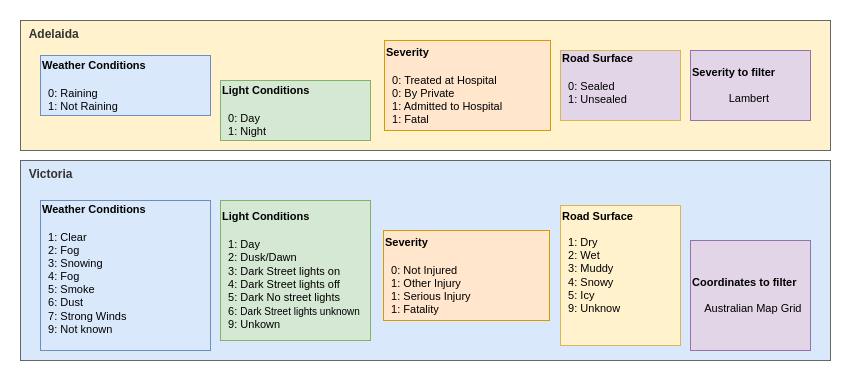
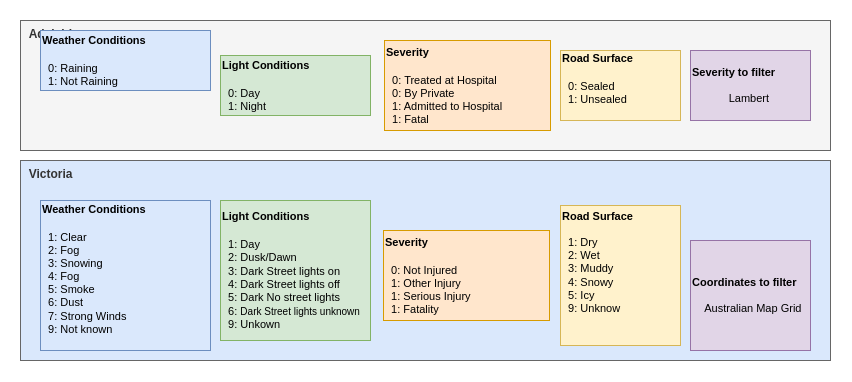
  <mxCell id="0" />
  <mxCell id="1" parent="0" />
- <mxCell id="2" value="&amp;nbsp; &lt;b&gt;Adelaida&lt;/b&gt;" style="rounded=0;whiteSpace=wrap;html=1;fillColor=#fff2cc;fontColor=#333333;strokeColor=#666666;verticalAlign=top;align=left;" vertex="1" parent="1"><mxGeometry x="20" y="20" width="810" height="130" as="geometry" /></mxCell>
- <mxCell id="3" value="&lt;font style=&quot;font-size: 11px;&quot;&gt;&lt;b style=&quot;&quot;&gt;Weather Conditions&lt;/b&gt;&lt;br&gt;&lt;br&gt;&lt;/font&gt;&lt;div style=&quot;font-size: 11px;&quot;&gt;&lt;font style=&quot;font-size: 11px;&quot;&gt;&lt;b style=&quot;font-weight: bold; background-color: initial;&quot;&gt;&amp;nbsp;&lt;/b&gt;&lt;span style=&quot;background-color: initial;&quot;&gt; 0: Raining&lt;/span&gt;&lt;/font&gt;&lt;/div&gt;&lt;div style=&quot;font-size: 11px;&quot;&gt;&lt;span style=&quot;background-color: initial;&quot;&gt;&lt;font style=&quot;font-size: 11px;&quot;&gt;&amp;nbsp; 1: Not Raining&lt;/font&gt;&lt;/span&gt;&lt;/div&gt;" style="rounded=0;whiteSpace=wrap;html=1;align=left;fillColor=#dae8fc;strokeColor=#6c8ebf;" vertex="1" parent="1"><mxGeometry x="40" y="55" width="170" height="60" as="geometry" /></mxCell>
- <mxCell id="4" value="&lt;font style=&quot;font-size: 11px;&quot;&gt;&lt;b style=&quot;&quot;&gt;Light Conditions&lt;/b&gt;&lt;br&gt;&lt;br&gt;&lt;/font&gt;&lt;div style=&quot;font-size: 11px;&quot;&gt;&lt;font style=&quot;font-size: 11px;&quot;&gt;&lt;b style=&quot;font-weight: bold; background-color: initial;&quot;&gt;&amp;nbsp;&lt;/b&gt;&lt;span style=&quot;background-color: initial;&quot;&gt; 0: Day&lt;/span&gt;&lt;/font&gt;&lt;/div&gt;&lt;div style=&quot;font-size: 11px;&quot;&gt;&lt;span style=&quot;background-color: initial;&quot;&gt;&lt;font style=&quot;font-size: 11px;&quot;&gt;&amp;nbsp; 1: Night&lt;/font&gt;&lt;/span&gt;&lt;/div&gt;" style="rounded=0;whiteSpace=wrap;html=1;align=left;fillColor=#d5e8d4;strokeColor=#82b366;" vertex="1" parent="1"><mxGeometry x="220" y="80" width="150" height="60" as="geometry" /></mxCell>
+ <mxCell id="2" value="&amp;nbsp; &lt;b&gt;Adelaida&lt;/b&gt;" style="rounded=0;whiteSpace=wrap;html=1;fillColor=#f5f5f5;fontColor=#333333;strokeColor=#666666;verticalAlign=top;align=left;" vertex="1" parent="1"><mxGeometry x="20" y="20" width="810" height="130" as="geometry" /></mxCell>
+ <mxCell id="3" value="&lt;font style=&quot;font-size: 11px;&quot;&gt;&lt;b style=&quot;&quot;&gt;Weather Conditions&lt;/b&gt;&lt;br&gt;&lt;br&gt;&lt;/font&gt;&lt;div style=&quot;font-size: 11px;&quot;&gt;&lt;font style=&quot;font-size: 11px;&quot;&gt;&lt;b style=&quot;font-weight: bold; background-color: initial;&quot;&gt;&amp;nbsp;&lt;/b&gt;&lt;span style=&quot;background-color: initial;&quot;&gt; 0: Raining&lt;/span&gt;&lt;/font&gt;&lt;/div&gt;&lt;div style=&quot;font-size: 11px;&quot;&gt;&lt;span style=&quot;background-color: initial;&quot;&gt;&lt;font style=&quot;font-size: 11px;&quot;&gt;&amp;nbsp; 1: Not Raining&lt;/font&gt;&lt;/span&gt;&lt;/div&gt;" style="rounded=0;whiteSpace=wrap;html=1;align=left;fillColor=#dae8fc;strokeColor=#6c8ebf;" vertex="1" parent="1"><mxGeometry x="40" y="30" width="170" height="60" as="geometry" /></mxCell>
+ <mxCell id="4" value="&lt;font style=&quot;font-size: 11px;&quot;&gt;&lt;b style=&quot;&quot;&gt;Light Conditions&lt;/b&gt;&lt;br&gt;&lt;br&gt;&lt;/font&gt;&lt;div style=&quot;font-size: 11px;&quot;&gt;&lt;font style=&quot;font-size: 11px;&quot;&gt;&lt;b style=&quot;font-weight: bold; background-color: initial;&quot;&gt;&amp;nbsp;&lt;/b&gt;&lt;span style=&quot;background-color: initial;&quot;&gt; 0: Day&lt;/span&gt;&lt;/font&gt;&lt;/div&gt;&lt;div style=&quot;font-size: 11px;&quot;&gt;&lt;span style=&quot;background-color: initial;&quot;&gt;&lt;font style=&quot;font-size: 11px;&quot;&gt;&amp;nbsp; 1: Night&lt;/font&gt;&lt;/span&gt;&lt;/div&gt;" style="rounded=0;whiteSpace=wrap;html=1;align=left;fillColor=#d5e8d4;strokeColor=#82b366;" vertex="1" parent="1"><mxGeometry x="220" y="55" width="150" height="60" as="geometry" /></mxCell>
  <mxCell id="5" value="&lt;font style=&quot;font-size: 11px;&quot;&gt;&lt;b style=&quot;&quot;&gt;Severity&lt;br&gt;&lt;/b&gt;&lt;br&gt;&lt;/font&gt;&lt;div style=&quot;font-size: 11px;&quot;&gt;&lt;font style=&quot;font-size: 11px;&quot;&gt;&lt;b style=&quot;font-weight: bold; background-color: initial;&quot;&gt;&amp;nbsp;&lt;/b&gt;&lt;span style=&quot;background-color: initial;&quot;&gt; 0: Treated at Hospital&lt;/span&gt;&lt;/font&gt;&lt;/div&gt;&lt;div style=&quot;font-size: 11px;&quot;&gt;&lt;span style=&quot;background-color: initial;&quot;&gt;&lt;font style=&quot;font-size: 11px;&quot;&gt;&amp;nbsp; 0: By Private&lt;/font&gt;&lt;/span&gt;&lt;/div&gt;&lt;div style=&quot;font-size: 11px;&quot;&gt;&lt;span style=&quot;background-color: initial;&quot;&gt;&lt;font style=&quot;font-size: 11px;&quot;&gt;&amp;nbsp; 1: Admitted to Hospital&lt;/font&gt;&lt;/span&gt;&lt;/div&gt;&lt;div style=&quot;font-size: 11px;&quot;&gt;&lt;span style=&quot;background-color: initial;&quot;&gt;&lt;font style=&quot;font-size: 11px;&quot;&gt;&amp;nbsp; 1: Fatal&lt;/font&gt;&lt;/span&gt;&lt;/div&gt;" style="rounded=0;whiteSpace=wrap;html=1;align=left;fillColor=#ffe6cc;strokeColor=#d79b00;" vertex="1" parent="1"><mxGeometry x="384" y="40" width="166" height="90" as="geometry" /></mxCell>
- <mxCell id="6" value="&lt;font style=&quot;font-size: 11px;&quot;&gt;&lt;b style=&quot;&quot;&gt;Road Surface&lt;br&gt;&lt;/b&gt;&lt;br&gt;&lt;/font&gt;&lt;div style=&quot;font-size: 11px;&quot;&gt;&lt;font style=&quot;font-size: 11px;&quot;&gt;&lt;b style=&quot;font-weight: bold; background-color: initial;&quot;&gt;&amp;nbsp;&lt;/b&gt;&lt;span style=&quot;background-color: initial;&quot;&gt; 0: Sealed&lt;/span&gt;&lt;/font&gt;&lt;/div&gt;&lt;div style=&quot;font-size: 11px;&quot;&gt;&lt;span style=&quot;background-color: initial;&quot;&gt;&lt;font style=&quot;font-size: 11px;&quot;&gt;&amp;nbsp; 1: Unsealed&lt;/font&gt;&lt;/span&gt;&lt;/div&gt;&lt;div style=&quot;font-size: 11px;&quot;&gt;&lt;span style=&quot;background-color: initial;&quot;&gt;&lt;font style=&quot;font-size: 11px;&quot;&gt;&lt;br&gt;&lt;/font&gt;&lt;/span&gt;&lt;/div&gt;" style="rounded=0;whiteSpace=wrap;html=1;align=left;fillColor=#e1d5e7;strokeColor=#d6b656;" vertex="1" parent="1"><mxGeometry x="560" y="50" width="120" height="70" as="geometry" /></mxCell>
+ <mxCell id="6" value="&lt;font style=&quot;font-size: 11px;&quot;&gt;&lt;b style=&quot;&quot;&gt;Road Surface&lt;br&gt;&lt;/b&gt;&lt;br&gt;&lt;/font&gt;&lt;div style=&quot;font-size: 11px;&quot;&gt;&lt;font style=&quot;font-size: 11px;&quot;&gt;&lt;b style=&quot;font-weight: bold; background-color: initial;&quot;&gt;&amp;nbsp;&lt;/b&gt;&lt;span style=&quot;background-color: initial;&quot;&gt; 0: Sealed&lt;/span&gt;&lt;/font&gt;&lt;/div&gt;&lt;div style=&quot;font-size: 11px;&quot;&gt;&lt;span style=&quot;background-color: initial;&quot;&gt;&lt;font style=&quot;font-size: 11px;&quot;&gt;&amp;nbsp; 1: Unsealed&lt;/font&gt;&lt;/span&gt;&lt;/div&gt;&lt;div style=&quot;font-size: 11px;&quot;&gt;&lt;span style=&quot;background-color: initial;&quot;&gt;&lt;font style=&quot;font-size: 11px;&quot;&gt;&lt;br&gt;&lt;/font&gt;&lt;/span&gt;&lt;/div&gt;" style="rounded=0;whiteSpace=wrap;html=1;align=left;fillColor=#fff2cc;strokeColor=#d6b656;" vertex="1" parent="1"><mxGeometry x="560" y="50" width="120" height="70" as="geometry" /></mxCell>
  <mxCell id="7" value="&amp;nbsp; &lt;b&gt;Victoria&lt;/b&gt;" style="rounded=0;whiteSpace=wrap;html=1;fillColor=#dae8fc;fontColor=#333333;strokeColor=#666666;verticalAlign=top;align=left;" vertex="1" parent="1"><mxGeometry x="20" y="160" width="810" height="200" as="geometry" /></mxCell>
  <mxCell id="8" value="&lt;font style=&quot;font-size: 11px;&quot;&gt;&lt;b style=&quot;&quot;&gt;Severity&lt;br&gt;&lt;/b&gt;&lt;br&gt;&lt;/font&gt;&lt;div style=&quot;font-size: 11px;&quot;&gt;&lt;font style=&quot;font-size: 11px;&quot;&gt;&lt;b style=&quot;font-weight: bold; background-color: initial;&quot;&gt;&amp;nbsp;&lt;/b&gt;&lt;span style=&quot;background-color: initial;&quot;&gt; 0: Not Injured&lt;/span&gt;&lt;/font&gt;&lt;/div&gt;&lt;div style=&quot;font-size: 11px;&quot;&gt;&lt;span style=&quot;background-color: initial;&quot;&gt;&lt;font style=&quot;font-size: 11px;&quot;&gt;&amp;nbsp; 1: Other Injury&lt;/font&gt;&lt;/span&gt;&lt;/div&gt;&lt;div style=&quot;font-size: 11px;&quot;&gt;&lt;span style=&quot;background-color: initial;&quot;&gt;&lt;font style=&quot;font-size: 11px;&quot;&gt;&amp;nbsp; 1: Serious Injury&lt;/font&gt;&lt;/span&gt;&lt;/div&gt;&lt;div style=&quot;font-size: 11px;&quot;&gt;&lt;span style=&quot;background-color: initial;&quot;&gt;&lt;font style=&quot;font-size: 11px;&quot;&gt;&amp;nbsp; 1: Fatality&lt;/font&gt;&lt;/span&gt;&lt;/div&gt;" style="rounded=0;whiteSpace=wrap;html=1;align=left;fillColor=#ffe6cc;strokeColor=#d79b00;" vertex="1" parent="1"><mxGeometry x="383" y="230" width="166" height="90" as="geometry" /></mxCell>
  <mxCell id="9" value="&lt;font style=&quot;font-size: 11px;&quot;&gt;&lt;b style=&quot;&quot;&gt;Weather Conditions&lt;/b&gt;&lt;br&gt;&lt;br&gt;&lt;/font&gt;&lt;div style=&quot;font-size: 11px;&quot;&gt;&lt;font style=&quot;font-size: 11px;&quot;&gt;&lt;b style=&quot;font-weight: bold; background-color: initial;&quot;&gt;&amp;nbsp;&lt;/b&gt;&lt;span style=&quot;background-color: initial;&quot;&gt;&amp;nbsp;1: Clear&lt;/span&gt;&lt;/font&gt;&lt;/div&gt;&lt;div style=&quot;font-size: 11px;&quot;&gt;&lt;font style=&quot;font-size: 11px;&quot;&gt;&lt;div style=&quot;border-color: var(--border-color);&quot;&gt;&lt;font style=&quot;border-color: var(--border-color);&quot;&gt;&lt;b style=&quot;border-color: var(--border-color); background-color: initial;&quot;&gt;&lt;div style=&quot;border-color: var(--border-color); font-weight: 400;&quot;&gt;&lt;font style=&quot;border-color: var(--border-color);&quot;&gt;&lt;div style=&quot;border-color: var(--border-color);&quot;&gt;&lt;font style=&quot;border-color: var(--border-color);&quot;&gt;&lt;b style=&quot;border-color: var(--border-color); background-color: initial;&quot;&gt;&amp;nbsp;&lt;/b&gt;&amp;nbsp;2: Fog&lt;/font&gt;&lt;/div&gt;&lt;/font&gt;&lt;/div&gt;&lt;div style=&quot;border-color: var(--border-color); font-weight: 400;&quot;&gt;&lt;b style=&quot;background-color: initial; border-color: var(--border-color);&quot;&gt;&amp;nbsp;&lt;/b&gt;&lt;span style=&quot;background-color: initial;&quot;&gt;&amp;nbsp;3: Snowing&lt;/span&gt;&lt;br&gt;&lt;/div&gt;&lt;div&gt;&lt;font style=&quot;border-color: var(--border-color);&quot;&gt;&lt;div&gt;&lt;font style=&quot;border-color: var(--border-color);&quot;&gt;&lt;b style=&quot;border-color: var(--border-color); background-color: initial;&quot;&gt;&lt;div style=&quot;border-color: var(--border-color); font-weight: 400;&quot;&gt;&lt;font style=&quot;border-color: var(--border-color);&quot;&gt;&lt;b style=&quot;border-color: var(--border-color); background-color: initial;&quot;&gt;&amp;nbsp;&lt;/b&gt;&amp;nbsp;4: Fog&lt;/font&gt;&lt;/div&gt;&lt;/b&gt;&lt;div style=&quot;border-color: var(--border-color);&quot;&gt;&lt;b style=&quot;border-color: var(--border-color); background-color: initial;&quot;&gt;&lt;font style=&quot;border-color: var(--border-color);&quot;&gt;&lt;/font&gt;&lt;/b&gt;&lt;font style=&quot;border-color: var(--border-color);&quot;&gt;&lt;/font&gt;&lt;/div&gt;&lt;/font&gt;&lt;/div&gt;&lt;/font&gt;&lt;/div&gt;&lt;/b&gt;&lt;/font&gt;&lt;/div&gt;&lt;div style=&quot;border-color: var(--border-color);&quot;&gt;&lt;font style=&quot;border-color: var(--border-color);&quot;&gt;&lt;b style=&quot;border-color: var(--border-color); background-color: initial;&quot;&gt;&amp;nbsp;&lt;/b&gt;&amp;nbsp;5: Smoke&lt;/font&gt;&lt;/div&gt;&lt;/font&gt;&lt;/div&gt;&lt;div style=&quot;font-size: 11px;&quot;&gt;&lt;span style=&quot;background-color: initial;&quot;&gt;&lt;font style=&quot;font-size: 11px;&quot;&gt;&amp;nbsp; 6: Dust&lt;/font&gt;&lt;/span&gt;&lt;/div&gt;&lt;div style=&quot;font-size: 11px;&quot;&gt;&lt;div style=&quot;border-color: var(--border-color);&quot;&gt;&lt;font style=&quot;border-color: var(--border-color);&quot;&gt;&lt;b style=&quot;border-color: var(--border-color); background-color: initial;&quot;&gt;&amp;nbsp;&lt;/b&gt;&amp;nbsp;7: Strong Winds&lt;/font&gt;&lt;/div&gt;&lt;div style=&quot;border-color: var(--border-color);&quot;&gt;&lt;font style=&quot;border-color: var(--border-color);&quot;&gt;&lt;b style=&quot;border-color: var(--border-color); background-color: initial;&quot;&gt;&amp;nbsp;&lt;/b&gt;&amp;nbsp;9: Not known&lt;/font&gt;&lt;/div&gt;&lt;div&gt;&lt;font style=&quot;border-color: var(--border-color);&quot;&gt;&lt;br&gt;&lt;/font&gt;&lt;/div&gt;&lt;/div&gt;" style="rounded=0;whiteSpace=wrap;html=1;align=left;fillColor=#dae8fc;strokeColor=#6c8ebf;" vertex="1" parent="1"><mxGeometry x="40" y="200" width="170" height="150" as="geometry" /></mxCell>
  <mxCell id="10" value="&lt;font style=&quot;font-size: 11px;&quot;&gt;&lt;b style=&quot;font-size: 11px;&quot;&gt;Road Surface&lt;br style=&quot;font-size: 11px;&quot;&gt;&lt;/b&gt;&lt;br style=&quot;font-size: 11px;&quot;&gt;&lt;/font&gt;&lt;div style=&quot;font-size: 11px;&quot;&gt;&lt;font style=&quot;font-size: 11px;&quot;&gt;&lt;b style=&quot;font-weight: bold; background-color: initial; font-size: 11px;&quot;&gt;&amp;nbsp;&lt;/b&gt;&lt;span style=&quot;background-color: initial; font-size: 11px;&quot;&gt;&amp;nbsp;1: Dry&lt;/span&gt;&lt;/font&gt;&lt;/div&gt;&lt;div style=&quot;font-size: 11px;&quot;&gt;&lt;font style=&quot;font-size: 11px;&quot;&gt;&lt;div style=&quot;border-color: var(--border-color); font-size: 11px;&quot;&gt;&lt;font style=&quot;border-color: var(--border-color); font-size: 11px;&quot;&gt;&lt;b style=&quot;border-color: var(--border-color); background-color: initial; font-size: 11px;&quot;&gt;&amp;nbsp;&lt;/b&gt;&amp;nbsp;2: Wet&lt;/font&gt;&lt;/div&gt;&lt;div style=&quot;border-color: var(--border-color); font-size: 11px;&quot;&gt;&lt;font style=&quot;border-color: var(--border-color); font-size: 11px;&quot;&gt;&lt;/font&gt;&lt;/div&gt;&lt;/font&gt;&lt;/div&gt;&lt;div style=&quot;font-size: 11px;&quot;&gt;&lt;font style=&quot;font-size: 11px;&quot;&gt;&lt;div style=&quot;border-color: var(--border-color); font-size: 11px;&quot;&gt;&lt;font style=&quot;border-color: var(--border-color); font-size: 11px;&quot;&gt;&lt;b style=&quot;border-color: var(--border-color); background-color: initial; font-size: 11px;&quot;&gt;&amp;nbsp;&lt;/b&gt;&amp;nbsp;3: Muddy&lt;/font&gt;&lt;/div&gt;&lt;div style=&quot;border-color: var(--border-color); font-size: 11px;&quot;&gt;&lt;font style=&quot;border-color: var(--border-color); font-size: 11px;&quot;&gt;&amp;nbsp; 4: Snowy&lt;/font&gt;&lt;/div&gt;&lt;/font&gt;&lt;/div&gt;&lt;div style=&quot;font-size: 11px;&quot;&gt;&lt;span style=&quot;background-color: initial; font-size: 11px;&quot;&gt;&lt;font style=&quot;font-size: 11px;&quot;&gt;&amp;nbsp; 5: Icy&lt;/font&gt;&lt;/span&gt;&lt;/div&gt;&lt;div style=&quot;font-size: 11px;&quot;&gt;&lt;div style=&quot;border-color: var(--border-color); font-size: 11px;&quot;&gt;&amp;nbsp; 9: Unknow&lt;/div&gt;&lt;div style=&quot;font-size: 11px;&quot;&gt;&lt;span style=&quot;border-color: var(--border-color); background-color: initial; font-size: 11px;&quot;&gt;&lt;br style=&quot;font-size: 11px;&quot;&gt;&lt;/span&gt;&lt;/div&gt;&lt;/div&gt;&lt;div style=&quot;font-size: 11px;&quot;&gt;&lt;span style=&quot;background-color: initial; font-size: 11px;&quot;&gt;&lt;font style=&quot;font-size: 11px;&quot;&gt;&lt;br style=&quot;font-size: 11px;&quot;&gt;&lt;/font&gt;&lt;/span&gt;&lt;/div&gt;" style="rounded=0;whiteSpace=wrap;html=1;align=left;fillColor=#fff2cc;strokeColor=#d6b656;fontSize=11;" vertex="1" parent="1"><mxGeometry x="560" y="205" width="120" height="140" as="geometry" /></mxCell>
  <mxCell id="11" value="&lt;font style=&quot;font-size: 11px;&quot;&gt;&lt;b style=&quot;&quot;&gt;Light Conditions&lt;/b&gt;&lt;br&gt;&lt;br&gt;&lt;/font&gt;&lt;div style=&quot;font-size: 11px;&quot;&gt;&lt;font style=&quot;font-size: 11px;&quot;&gt;&lt;b style=&quot;font-weight: bold; background-color: initial;&quot;&gt;&amp;nbsp;&lt;/b&gt;&lt;span style=&quot;background-color: initial;&quot;&gt;&amp;nbsp;1: Day&lt;/span&gt;&lt;/font&gt;&lt;/div&gt;&lt;div style=&quot;font-size: 11px;&quot;&gt;&lt;font style=&quot;font-size: 11px;&quot;&gt;&lt;div style=&quot;border-color: var(--border-color);&quot;&gt;&lt;font style=&quot;border-color: var(--border-color);&quot;&gt;&lt;b style=&quot;border-color: var(--border-color); background-color: initial;&quot;&gt;&amp;nbsp;&lt;/b&gt;&amp;nbsp;2: Dusk/Dawn&lt;/font&gt;&lt;/div&gt;&lt;div style=&quot;border-color: var(--border-color);&quot;&gt;&lt;font style=&quot;border-color: var(--border-color);&quot;&gt;&lt;/font&gt;&lt;/div&gt;&lt;/font&gt;&lt;/div&gt;&lt;div style=&quot;font-size: 11px;&quot;&gt;&lt;font style=&quot;font-size: 11px;&quot;&gt;&lt;div style=&quot;border-color: var(--border-color);&quot;&gt;&lt;font style=&quot;border-color: var(--border-color);&quot;&gt;&amp;nbsp; 3: Dark Street lights on&lt;/font&gt;&lt;/div&gt;&lt;/font&gt;&lt;/div&gt;&lt;div style=&quot;font-size: 11px;&quot;&gt;&lt;font style=&quot;font-size: 11px;&quot;&gt;&amp;nbsp; 4: Dark Street lights off&lt;span style=&quot;background-color: initial;&quot;&gt;&lt;br&gt;&lt;/span&gt;&lt;/font&gt;&lt;/div&gt;&lt;div style=&quot;font-size: 11px;&quot;&gt;&lt;span style=&quot;background-color: initial;&quot;&gt;&lt;font style=&quot;font-size: 11px;&quot;&gt;&amp;nbsp; 5: Dark No street lights&lt;/font&gt;&lt;/span&gt;&lt;/div&gt;&lt;div style=&quot;&quot;&gt;&lt;span style=&quot;font-size: 11px;&quot;&gt;&amp;nbsp; 6: &lt;/span&gt;&lt;font style=&quot;font-size: 10px;&quot;&gt;Dark Street lights unknown&lt;/font&gt;&lt;span style=&quot;font-size: 11px; background-color: initial;&quot;&gt;&lt;font style=&quot;font-size: 11px;&quot;&gt;&lt;br&gt;&lt;/font&gt;&lt;/span&gt;&lt;/div&gt;&lt;div style=&quot;font-size: 11px;&quot;&gt;&amp;nbsp; 9: Unkown&lt;br&gt;&lt;/div&gt;" style="rounded=0;whiteSpace=wrap;html=1;align=left;fillColor=#d5e8d4;strokeColor=#82b366;" vertex="1" parent="1"><mxGeometry x="220" y="200" width="150" height="140" as="geometry" /></mxCell>
  <mxCell id="12" value="&lt;font style=&quot;font-size: 11px;&quot;&gt;&lt;b style=&quot;font-size: 11px;&quot;&gt;&lt;br&gt;Severity to filter&lt;br style=&quot;font-size: 11px;&quot;&gt;&lt;/b&gt;&lt;br style=&quot;font-size: 11px;&quot;&gt;&lt;/font&gt;&lt;div style=&quot;font-size: 11px;&quot;&gt;&lt;font style=&quot;font-size: 11px;&quot;&gt;&lt;b style=&quot;font-weight: bold; background-color: initial; font-size: 11px;&quot;&gt;&amp;nbsp; &amp;nbsp; &amp;nbsp; &amp;nbsp;&amp;nbsp;&lt;/b&gt;&lt;/font&gt;&lt;span style=&quot;background-color: initial; text-align: center;&quot;&gt;&amp;nbsp; &amp;nbsp; Lambert&lt;/span&gt;&lt;/div&gt;&lt;div style=&quot;font-size: 11px;&quot;&gt;&lt;span style=&quot;background-color: initial; font-size: 11px;&quot;&gt;&lt;font style=&quot;font-size: 11px;&quot;&gt;&lt;br style=&quot;font-size: 11px;&quot;&gt;&lt;/font&gt;&lt;/span&gt;&lt;/div&gt;" style="rounded=0;whiteSpace=wrap;html=1;align=left;fillColor=#e1d5e7;strokeColor=#9673a6;fontSize=11;" vertex="1" parent="1"><mxGeometry x="690" y="50" width="120" height="70" as="geometry" /></mxCell>
  <mxCell id="13" value="&lt;font style=&quot;font-size: 11px;&quot;&gt;&lt;b style=&quot;font-size: 11px;&quot;&gt;&lt;br&gt;Coordinates to filter&lt;br style=&quot;font-size: 11px;&quot;&gt;&lt;/b&gt;&lt;br style=&quot;font-size: 11px;&quot;&gt;&lt;/font&gt;&lt;div style=&quot;font-size: 11px;&quot;&gt;&lt;font style=&quot;font-size: 11px;&quot;&gt;&lt;b style=&quot;font-weight: bold; background-color: initial; font-size: 11px;&quot;&gt;&amp;nbsp; &amp;nbsp;&amp;nbsp;&lt;/b&gt;&lt;/font&gt;&lt;span style=&quot;background-color: initial; text-align: center;&quot;&gt;Australian Map Grid&lt;/span&gt;&lt;/div&gt;&lt;div style=&quot;font-size: 11px;&quot;&gt;&lt;span style=&quot;background-color: initial; font-size: 11px;&quot;&gt;&lt;font style=&quot;font-size: 11px;&quot;&gt;&lt;br style=&quot;font-size: 11px;&quot;&gt;&lt;/font&gt;&lt;/span&gt;&lt;/div&gt;" style="rounded=0;whiteSpace=wrap;html=1;align=left;fillColor=#e1d5e7;strokeColor=#9673a6;fontSize=11;" vertex="1" parent="1"><mxGeometry x="690" y="240" width="120" height="110" as="geometry" /></mxCell>
